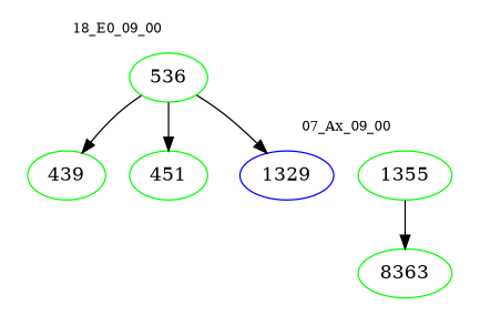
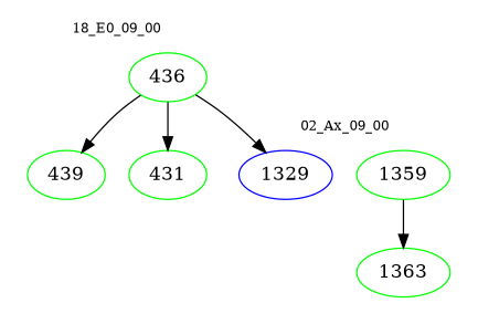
  digraph {
    node [color=green]
    edge [color=black]
-   n1 [label=1355]
+   n1 [label=1359]
    n2 [color=blue label=1329]
-   n3 [label=8363]
-   n4 [label=536]
+   n3 [label=1363]
+   n4 [label=436]
    n5 [label=439]
-   n6 [label=451]
+   n6 [label=431]
    subgraph cluster_1 {
      color=white
      fontsize=10
-     label="07_Ax_09_00"
+     label="02_Ax_09_00"
      n1
      n2
      n3
    }
    subgraph cluster_2 {
      color=white
      fontsize=10
      label="18_E0_09_00"
      n4
      n5
      n6
    }
    n1 -> n3
    n4 -> n2
    n4 -> n5
    n4 -> n6
  }
